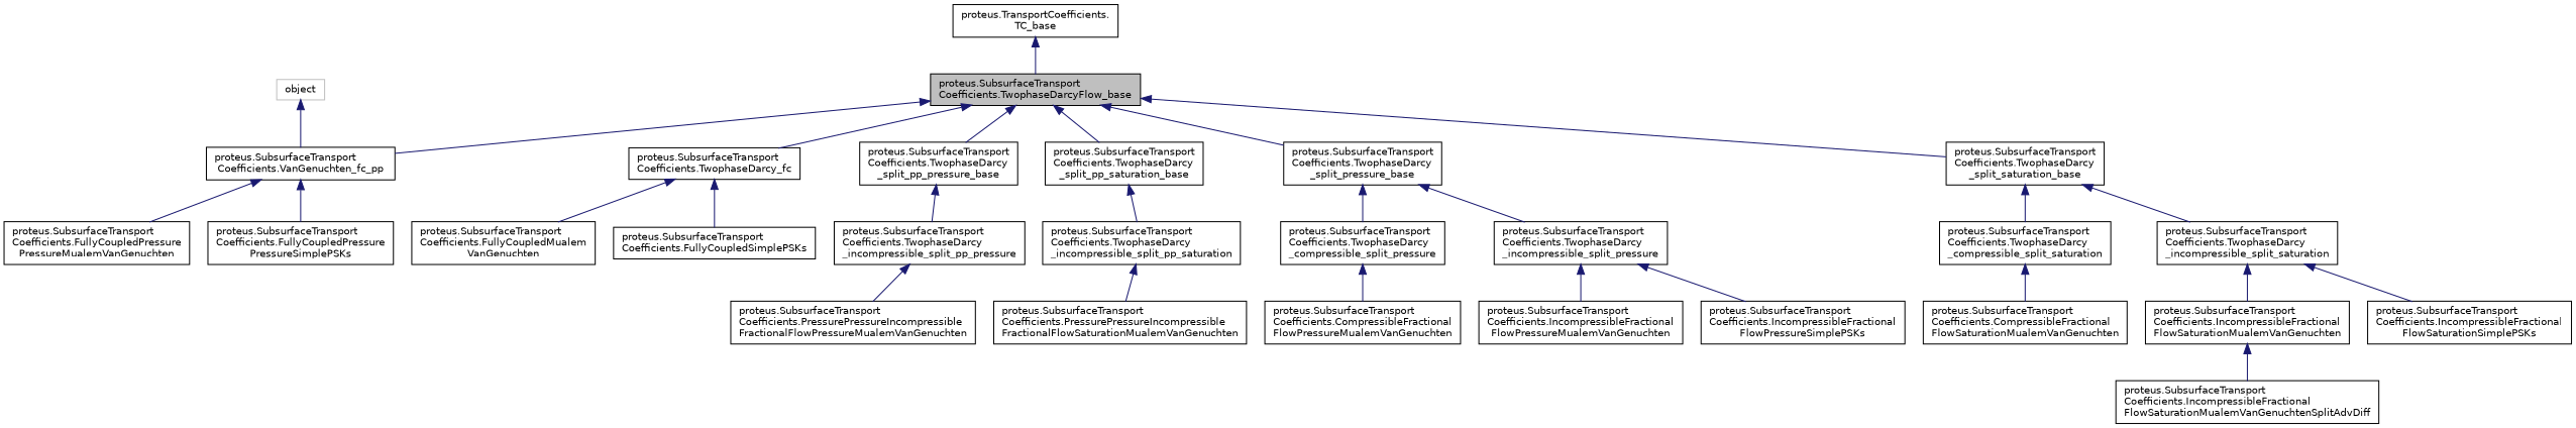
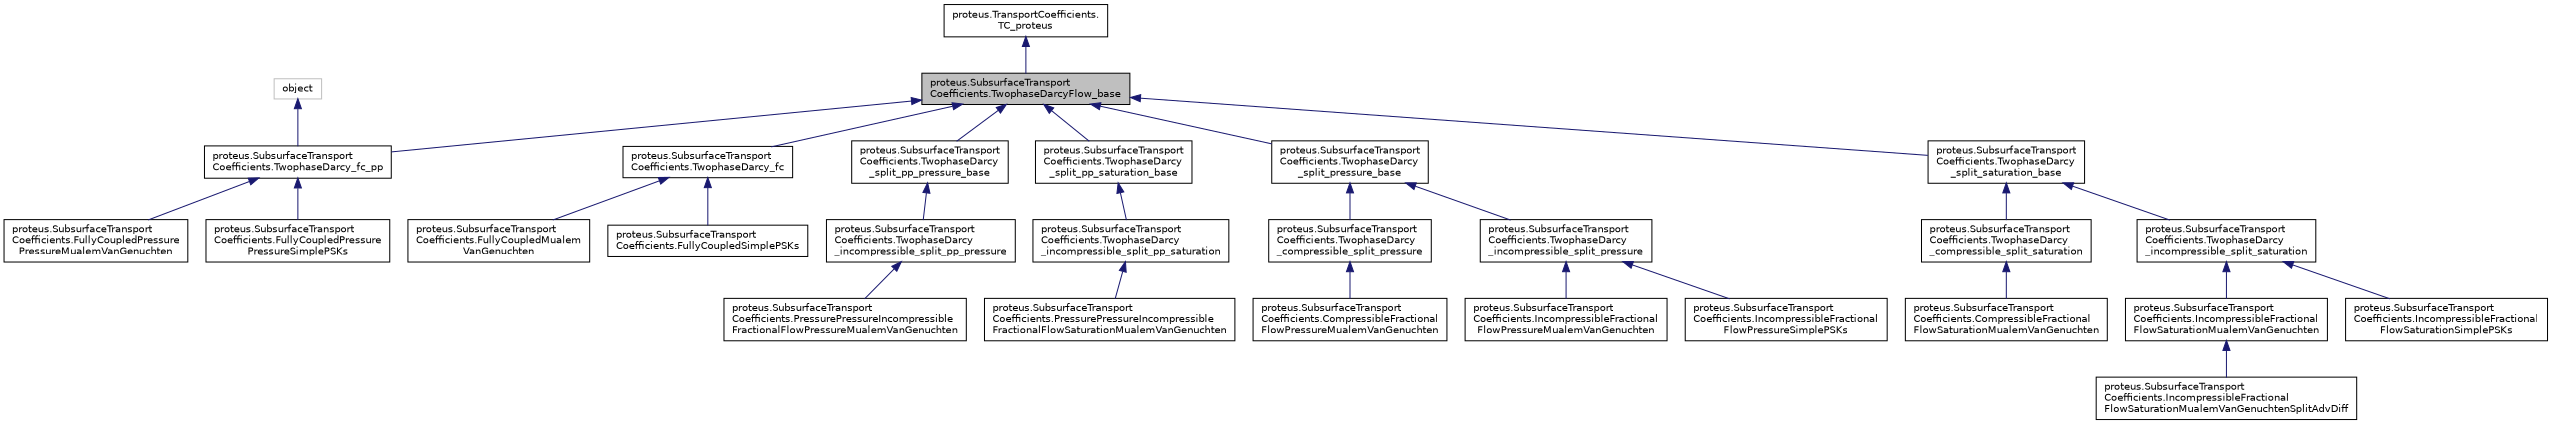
  digraph {
    rankdir=TB
    node [color=black fillcolor=white fontname=Helvetica fontsize=10 shape=record style=filled]
    edge [color=midnightblue dir=back fontname=Helvetica fontsize=10 labelfontname=Helvetica labelfontsize=10 style=solid]
    n1 [fillcolor=grey75 fontcolor=black height=0.2 label="proteus.SubsurfaceTransport\lCoefficients.TwophaseDarcyFlow_base" width=0.4]
    n2 [height=0.2 label="proteus.SubsurfaceTransport\lCoefficients.TwophaseDarcy_fc" width=0.4]
-   n3 [height=0.2 label="proteus.SubsurfaceTransport\lCoefficients.VanGenuchten_fc_pp" width=0.4]
+   n3 [height=0.2 label="proteus.SubsurfaceTransport\lCoefficients.TwophaseDarcy_fc_pp" width=0.4]
    n4 [height=0.2 label="proteus.SubsurfaceTransport\lCoefficients.TwophaseDarcy\l_split_pp_pressure_base" width=0.4]
    n5 [height=0.2 label="proteus.SubsurfaceTransport\lCoefficients.TwophaseDarcy\l_split_pp_saturation_base" width=0.4]
    n6 [height=0.2 label="proteus.SubsurfaceTransport\lCoefficients.TwophaseDarcy\l_split_pressure_base" width=0.4]
    n7 [height=0.2 label="proteus.SubsurfaceTransport\lCoefficients.TwophaseDarcy\l_split_saturation_base" width=0.4]
    n8 [height=0.2 label="proteus.SubsurfaceTransport\lCoefficients.FullyCoupledMualem\lVanGenuchten" width=0.4]
    n9 [height=0.2 label="proteus.SubsurfaceTransport\lCoefficients.FullyCoupledSimplePSKs" width=0.4]
    n10 [height=0.2 label="proteus.SubsurfaceTransport\lCoefficients.FullyCoupledPressure\lPressureMualemVanGenuchten" width=0.4]
    n11 [height=0.2 label="proteus.SubsurfaceTransport\lCoefficients.FullyCoupledPressure\lPressureSimplePSKs" width=0.4]
    n12 [height=0.2 label="proteus.SubsurfaceTransport\lCoefficients.TwophaseDarcy\l_incompressible_split_pp_pressure" width=0.4]
    n13 [height=0.2 label="proteus.SubsurfaceTransport\lCoefficients.TwophaseDarcy\l_incompressible_split_pp_saturation" width=0.4]
    n14 [height=0.2 label="proteus.SubsurfaceTransport\lCoefficients.TwophaseDarcy\l_compressible_split_pressure" width=0.4]
    n15 [height=0.2 label="proteus.SubsurfaceTransport\lCoefficients.TwophaseDarcy\l_incompressible_split_pressure" width=0.4]
    n16 [height=0.2 label="proteus.SubsurfaceTransport\lCoefficients.TwophaseDarcy\l_compressible_split_saturation" width=0.4]
    n17 [height=0.2 label="proteus.SubsurfaceTransport\lCoefficients.TwophaseDarcy\l_incompressible_split_saturation" width=0.4]
-   n18 [height=0.2 label="proteus.TransportCoefficients.\lTC_base" width=0.4]
+   n18 [height=0.2 label="proteus.TransportCoefficients.\lTC_proteus" width=0.4]
    n19 [color=grey75 height=0.2 label=object width=0.4]
    n20 [height=0.2 label="proteus.SubsurfaceTransport\lCoefficients.PressurePressureIncompressible\lFractionalFlowPressureMualemVanGenuchten" width=0.4]
    n21 [height=0.2 label="proteus.SubsurfaceTransport\lCoefficients.PressurePressureIncompressible\lFractionalFlowSaturationMualemVanGenuchten" width=0.4]
    n22 [height=0.2 label="proteus.SubsurfaceTransport\lCoefficients.CompressibleFractional\lFlowPressureMualemVanGenuchten" width=0.4]
    n23 [height=0.2 label="proteus.SubsurfaceTransport\lCoefficients.IncompressibleFractional\lFlowPressureMualemVanGenuchten" width=0.4]
    n24 [height=0.2 label="proteus.SubsurfaceTransport\lCoefficients.IncompressibleFractional\lFlowPressureSimplePSKs" width=0.4]
    n25 [height=0.2 label="proteus.SubsurfaceTransport\lCoefficients.CompressibleFractional\lFlowSaturationMualemVanGenuchten" width=0.4]
    n26 [height=0.2 label="proteus.SubsurfaceTransport\lCoefficients.IncompressibleFractional\lFlowSaturationMualemVanGenuchten" width=0.4]
    n27 [height=0.2 label="proteus.SubsurfaceTransport\lCoefficients.IncompressibleFractional\lFlowSaturationSimplePSKs" width=0.4]
    n28 [height=0.2 label="proteus.SubsurfaceTransport\lCoefficients.IncompressibleFractional\lFlowSaturationMualemVanGenuchtenSplitAdvDiff" width=0.4]
    n1 -> n2
    n1 -> n3
    n1 -> n4
    n1 -> n5
    n1 -> n6
    n1 -> n7
    n2 -> n8
    n2 -> n9
    n3 -> n10
    n3 -> n11
    n4 -> n12
    n5 -> n13
    n6 -> n14
    n6 -> n15
    n7 -> n16
    n7 -> n17
    n12 -> n20
    n13 -> n21
    n14 -> n22
    n15 -> n23
    n15 -> n24
    n16 -> n25
    n17 -> n26
    n17 -> n27
    n18 -> n1
    n19 -> n3
    n26 -> n28
  }
